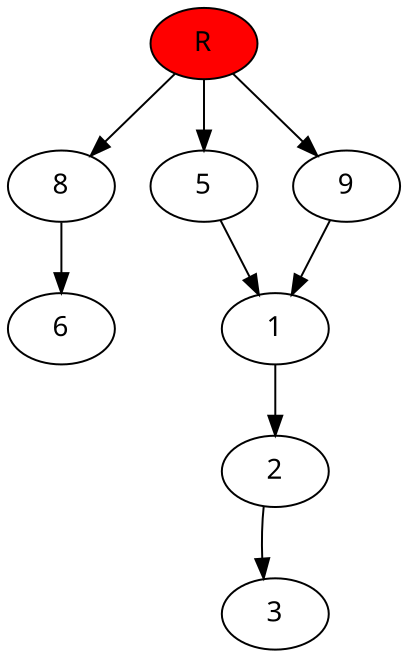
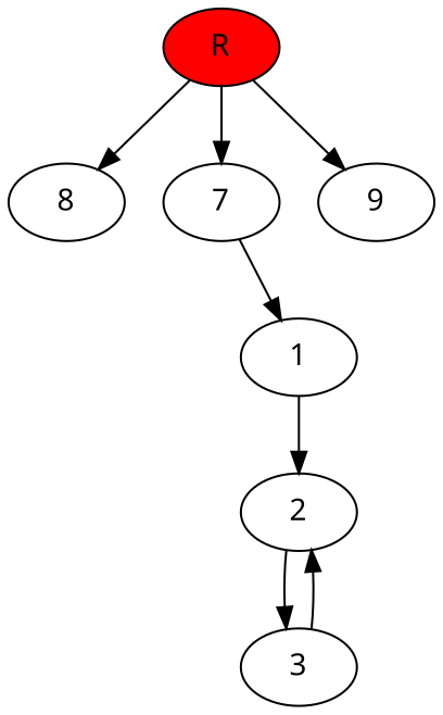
  digraph {
    fontname="Noto Sans"
    node [fontname="Noto Sans"]
    edge [fontname="Noto Sans"]
    1
    2
    3
    8
-   6
-   5
+   5 [label=7]
    n7 [label=9]
    R [fillcolor="#ff0000" style=filled]
    1 -> 2
    2 -> 3
-   8 -> 6
+   3 -> 2
    5 -> 1
-   n7 -> 1
    R -> 8
    R -> 5
    R -> n7
  }
